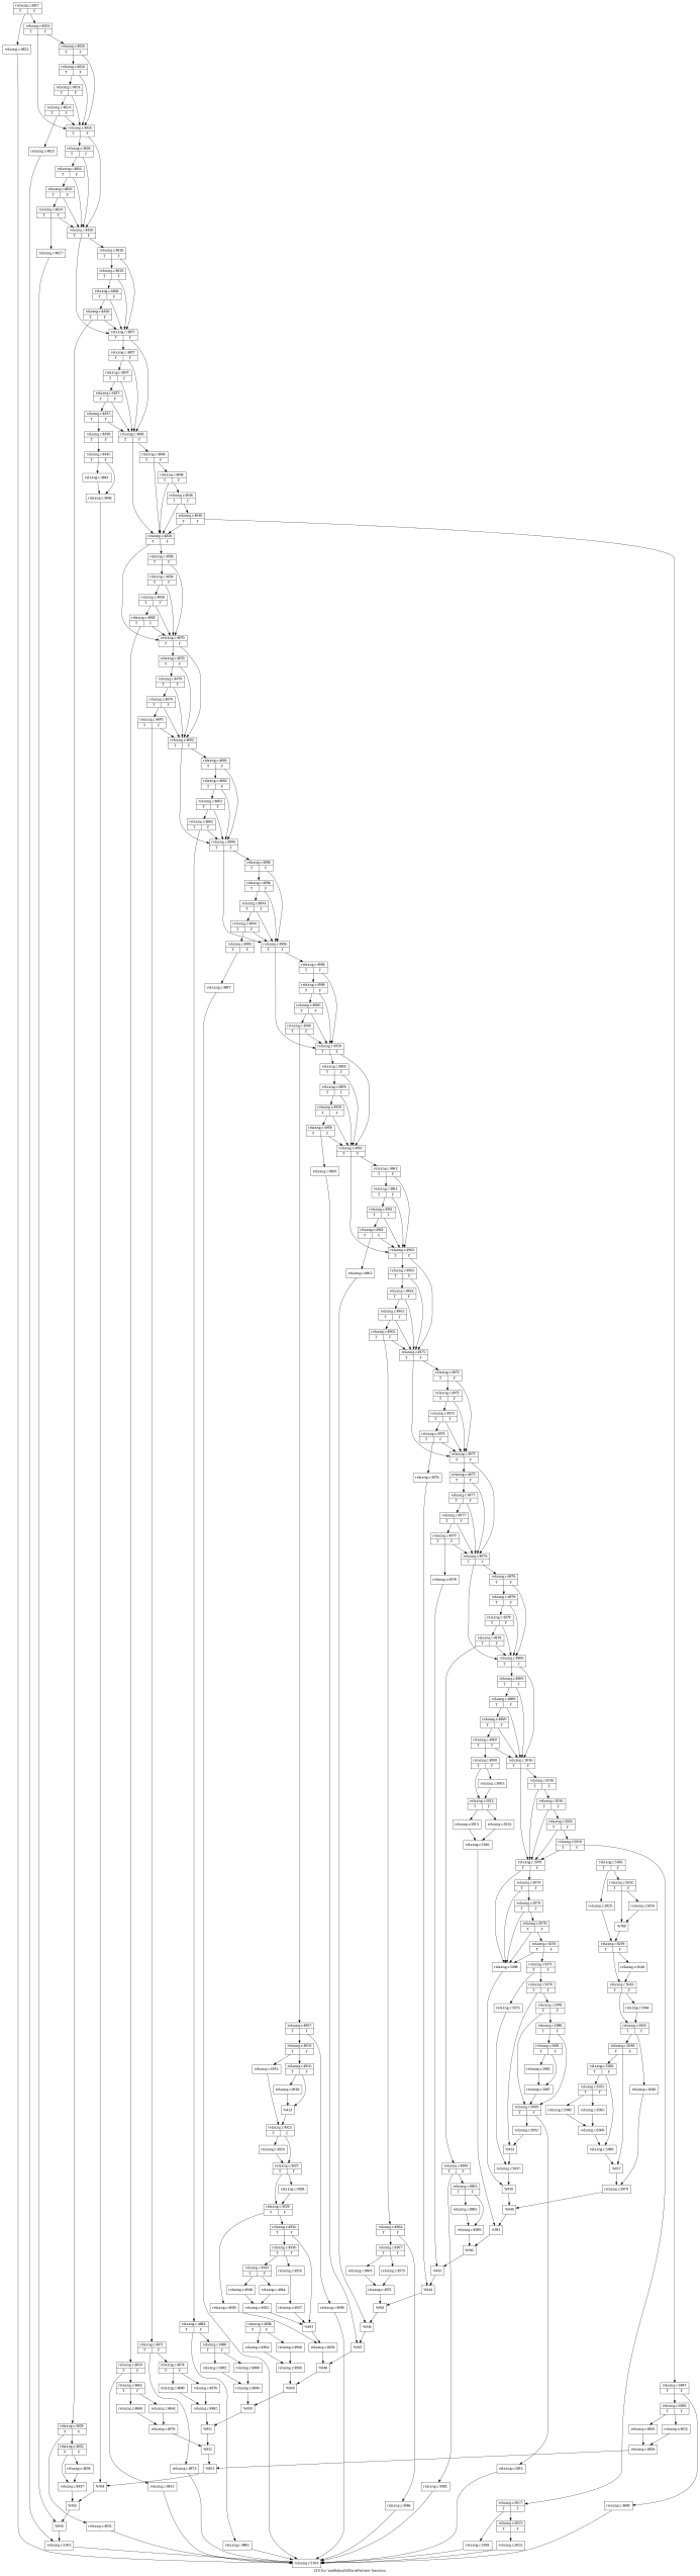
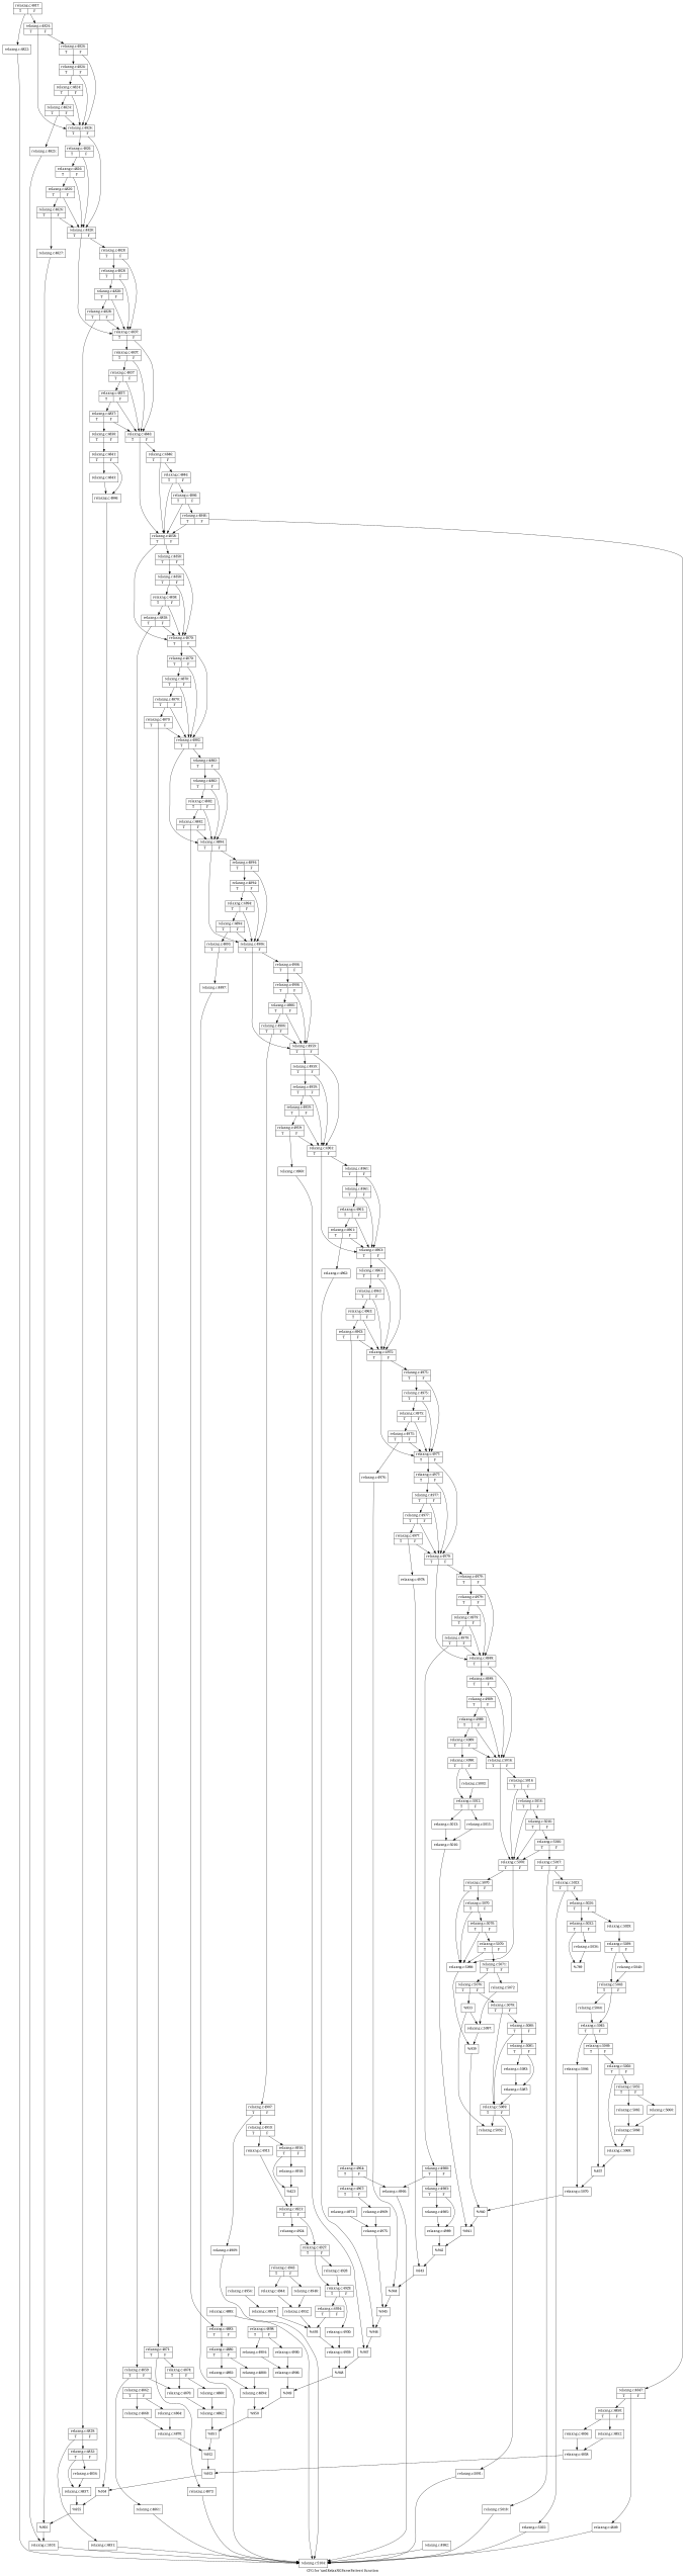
  digraph {
    fontname="Noto Serif"
    label="CFG for 'xmlRelaxNGParsePattern' function"
    node [fontname="Noto Serif" shape=record]
    edge [fontname="Noto Serif"]
    n1 [label="{relaxng.c:4817:|{<s0>T|<s1>F}}"]
    n2 [label="{relaxng.c:4822:}"]
    n3 [label="{relaxng.c:4824:|{<s0>T|<s1>F}}"]
    n4 [label="{relaxng.c:5104:}"]
    n5 [label="{relaxng.c:4824:|{<s0>T|<s1>F}}"]
    n6 [label="{relaxng.c:4826:|{<s0>T|<s1>F}}"]
    n7 [label="{relaxng.c:4824:|{<s0>T|<s1>F}}"]
    n8 [label="{relaxng.c:4826:|{<s0>T|<s1>F}}"]
    n9 [label="{relaxng.c:4828:|{<s0>T|<s1>F}}"]
    n10 [label="{relaxng.c:4824:|{<s0>T|<s1>F}}"]
    n11 [label="{relaxng.c:4826:|{<s0>T|<s1>F}}"]
    n12 [label="{relaxng.c:4828:|{<s0>T|<s1>F}}"]
    n13 [label="{relaxng.c:4837:|{<s0>T|<s1>F}}"]
    n14 [label="{relaxng.c:4824:|{<s0>T|<s1>F}}"]
    n15 [label="{relaxng.c:4825:}"]
    n16 [label="{relaxng.c:5103:}"]
    n17 [label="{relaxng.c:4826:|{<s0>T|<s1>F}}"]
    n18 [label="{relaxng.c:4828:|{<s0>T|<s1>F}}"]
    n19 [label="{relaxng.c:4837:|{<s0>T|<s1>F}}"]
    n20 [label="{relaxng.c:4846:|{<s0>T|<s1>F}}"]
    n21 [label="{relaxng.c:4826:|{<s0>T|<s1>F}}"]
    n22 [label="{relaxng.c:4827:}"]
    n23 [label="{%956}"]
    n24 [label="{relaxng.c:4828:|{<s0>T|<s1>F}}"]
    n25 [label="{relaxng.c:4837:|{<s0>T|<s1>F}}"]
    n26 [label="{relaxng.c:4846:|{<s0>T|<s1>F}}"]
    n27 [label="{relaxng.c:4858:|{<s0>T|<s1>F}}"]
    n28 [label="{relaxng.c:4828:|{<s0>T|<s1>F}}"]
    n29 [label="{relaxng.c:4829:|{<s0>T|<s1>F}}"]
    n30 [label="{relaxng.c:4831:}"]
    n31 [label="{relaxng.c:4832:|{<s0>T|<s1>F}}"]
    n32 [label="{relaxng.c:4834:}"]
    n33 [label="{relaxng.c:4837:}"]
    n34 [label="{%955}"]
    n35 [label="{relaxng.c:4837:|{<s0>T|<s1>F}}"]
    n36 [label="{relaxng.c:4846:|{<s0>T|<s1>F}}"]
    n37 [label="{relaxng.c:4858:|{<s0>T|<s1>F}}"]
    n38 [label="{relaxng.c:4870:|{<s0>T|<s1>F}}"]
    n39 [label="{relaxng.c:4837:|{<s0>T|<s1>F}}"]
    n40 [label="{relaxng.c:4838:|{<s0>T|<s1>F}}"]
    n41 [label="{relaxng.c:4841:|{<s0>T|<s1>F}}"]
    n42 [label="{relaxng.c:4843:}"]
    n43 [label="{relaxng.c:4846:}"]
    n44 [label="{%954}"]
    n45 [label="{relaxng.c:4846:|{<s0>T|<s1>F}}"]
    n46 [label="{relaxng.c:4858:|{<s0>T|<s1>F}}"]
    n47 [label="{relaxng.c:4870:|{<s0>T|<s1>F}}"]
    n48 [label="{relaxng.c:4882:|{<s0>T|<s1>F}}"]
    n49 [label="{relaxng.c:4846:|{<s0>T|<s1>F}}"]
    n50 [label="{relaxng.c:4847:|{<s0>T|<s1>F}}"]
    n51 [label="{relaxng.c:4849:}"]
    n52 [label="{relaxng.c:4850:|{<s0>T|<s1>F}}"]
    n53 [label="{relaxng.c:4852:}"]
    n54 [label="{relaxng.c:4856:}"]
    n55 [label="{relaxng.c:4858:}"]
    n56 [label="{%953}"]
    n57 [label="{relaxng.c:4858:|{<s0>T|<s1>F}}"]
    n58 [label="{relaxng.c:4870:|{<s0>T|<s1>F}}"]
    n59 [label="{relaxng.c:4882:|{<s0>T|<s1>F}}"]
    n60 [label="{relaxng.c:4894:|{<s0>T|<s1>F}}"]
    n61 [label="{relaxng.c:4858:|{<s0>T|<s1>F}}"]
    n62 [label="{relaxng.c:4859:|{<s0>T|<s1>F}}"]
    n63 [label="{relaxng.c:4861:}"]
    n64 [label="{relaxng.c:4862:|{<s0>T|<s1>F}}"]
    n65 [label="{relaxng.c:4864:}"]
    n66 [label="{relaxng.c:4868:}"]
    n67 [label="{relaxng.c:4870:}"]
    n68 [label="{%952}"]
    n69 [label="{relaxng.c:4870:|{<s0>T|<s1>F}}"]
    n70 [label="{relaxng.c:4882:|{<s0>T|<s1>F}}"]
    n71 [label="{relaxng.c:4894:|{<s0>T|<s1>F}}"]
    n72 [label="{relaxng.c:4906:|{<s0>T|<s1>F}}"]
    n73 [label="{relaxng.c:4870:|{<s0>T|<s1>F}}"]
    n74 [label="{relaxng.c:4871:|{<s0>T|<s1>F}}"]
    n75 [label="{relaxng.c:4873:}"]
    n76 [label="{relaxng.c:4874:|{<s0>T|<s1>F}}"]
    n77 [label="{relaxng.c:4876:}"]
    n78 [label="{relaxng.c:4880:}"]
    n79 [label="{relaxng.c:4882:}"]
    n80 [label="{%951}"]
    n81 [label="{relaxng.c:4882:|{<s0>T|<s1>F}}"]
    n82 [label="{relaxng.c:4894:|{<s0>T|<s1>F}}"]
    n83 [label="{relaxng.c:4906:|{<s0>T|<s1>F}}"]
    n84 [label="{relaxng.c:4959:|{<s0>T|<s1>F}}"]
    n85 [label="{relaxng.c:4882:|{<s0>T|<s1>F}}"]
    n86 [label="{relaxng.c:4883:|{<s0>T|<s1>F}}"]
    n87 [label="{relaxng.c:4885:}"]
    n88 [label="{relaxng.c:4886:|{<s0>T|<s1>F}}"]
    n89 [label="{relaxng.c:4888:}"]
    n90 [label="{relaxng.c:4892:}"]
    n91 [label="{relaxng.c:4894:}"]
    n92 [label="{%950}"]
    n93 [label="{relaxng.c:4894:|{<s0>T|<s1>F}}"]
    n94 [label="{relaxng.c:4906:|{<s0>T|<s1>F}}"]
    n95 [label="{relaxng.c:4959:|{<s0>T|<s1>F}}"]
    n96 [label="{relaxng.c:4961:|{<s0>T|<s1>F}}"]
    n97 [label="{relaxng.c:4894:|{<s0>T|<s1>F}}"]
    n98 [label="{relaxng.c:4895:|{<s0>T|<s1>F}}"]
    n99 [label="{relaxng.c:4897:}"]
    n100 [label="{relaxng.c:4898:|{<s0>T|<s1>F}}"]
    n101 [label="{relaxng.c:4900:}"]
    n102 [label="{relaxng.c:4904:}"]
    n103 [label="{relaxng.c:4906:}"]
    n104 [label="{%949}"]
    n105 [label="{relaxng.c:4906:|{<s0>T|<s1>F}}"]
    n106 [label="{relaxng.c:4959:|{<s0>T|<s1>F}}"]
    n107 [label="{relaxng.c:4961:|{<s0>T|<s1>F}}"]
    n108 [label="{relaxng.c:4963:|{<s0>T|<s1>F}}"]
    n109 [label="{relaxng.c:4906:|{<s0>T|<s1>F}}"]
    n110 [label="{relaxng.c:4907:|{<s0>T|<s1>F}}"]
    n111 [label="{relaxng.c:4909:}"]
    n112 [label="{relaxng.c:4910:|{<s0>T|<s1>F}}"]
    n113 [label="{relaxng.c:4913:}"]
    n114 [label="{relaxng.c:4916:|{<s0>T|<s1>F}}"]
    n115 [label="{relaxng.c:4923:|{<s0>T|<s1>F}}"]
    n116 [label="{relaxng.c:4918:}"]
    n117 [label="{%423}"]
    n118 [label="{relaxng.c:4924:}"]
    n119 [label="{relaxng.c:4927:|{<s0>T|<s1>F}}"]
    n120 [label="{relaxng.c:4928:}"]
    n121 [label="{relaxng.c:4929:|{<s0>T|<s1>F}}"]
    n122 [label="{relaxng.c:4930:}"]
    n123 [label="{relaxng.c:4934:|{<s0>T|<s1>F}}"]
    n124 [label="{relaxng.c:4959:}"]
-   n125 [label="{relaxng.c:4938:|{<s0>T|<s1>F}}"]
    n126 [label="{%493}"]
    n127 [label="{%948}"]
    n128 [label="{relaxng.c:4943:|{<s0>T|<s1>F}}"]
    n129 [label="{relaxng.c:4954:}"]
    n130 [label="{relaxng.c:4944:}"]
    n131 [label="{relaxng.c:4948:}"]
    n132 [label="{relaxng.c:4957:}"]
    n133 [label="{relaxng.c:4952:}"]
    n134 [label="{relaxng.c:4959:|{<s0>T|<s1>F}}"]
    n135 [label="{relaxng.c:4961:|{<s0>T|<s1>F}}"]
    n136 [label="{relaxng.c:4963:|{<s0>T|<s1>F}}"]
    n137 [label="{relaxng.c:4975:|{<s0>T|<s1>F}}"]
    n138 [label="{relaxng.c:4959:|{<s0>T|<s1>F}}"]
    n139 [label="{relaxng.c:4960:}"]
    n140 [label="{%947}"]
    n141 [label="{relaxng.c:4961:|{<s0>T|<s1>F}}"]
    n142 [label="{relaxng.c:4963:|{<s0>T|<s1>F}}"]
    n143 [label="{relaxng.c:4975:|{<s0>T|<s1>F}}"]
    n144 [label="{relaxng.c:4977:|{<s0>T|<s1>F}}"]
    n145 [label="{relaxng.c:4961:|{<s0>T|<s1>F}}"]
    n146 [label="{relaxng.c:4962:}"]
    n147 [label="{%946}"]
    n148 [label="{relaxng.c:4963:|{<s0>T|<s1>F}}"]
    n149 [label="{relaxng.c:4975:|{<s0>T|<s1>F}}"]
    n150 [label="{relaxng.c:4977:|{<s0>T|<s1>F}}"]
    n151 [label="{relaxng.c:4979:|{<s0>T|<s1>F}}"]
    n152 [label="{relaxng.c:4963:|{<s0>T|<s1>F}}"]
    n153 [label="{relaxng.c:4964:|{<s0>T|<s1>F}}"]
    n154 [label="{relaxng.c:4966:}"]
    n155 [label="{relaxng.c:4967:|{<s0>T|<s1>F}}"]
    n156 [label="{relaxng.c:4969:}"]
    n157 [label="{relaxng.c:4973:}"]
    n158 [label="{relaxng.c:4975:}"]
    n159 [label="{%945}"]
    n160 [label="{relaxng.c:4975:|{<s0>T|<s1>F}}"]
    n161 [label="{relaxng.c:4977:|{<s0>T|<s1>F}}"]
    n162 [label="{relaxng.c:4979:|{<s0>T|<s1>F}}"]
    n163 [label="{relaxng.c:4989:|{<s0>T|<s1>F}}"]
    n164 [label="{relaxng.c:4975:|{<s0>T|<s1>F}}"]
    n165 [label="{relaxng.c:4976:}"]
    n166 [label="{%944}"]
    n167 [label="{relaxng.c:4977:|{<s0>T|<s1>F}}"]
    n168 [label="{relaxng.c:4979:|{<s0>T|<s1>F}}"]
    n169 [label="{relaxng.c:4989:|{<s0>T|<s1>F}}"]
    n170 [label="{relaxng.c:5016:|{<s0>T|<s1>F}}"]
    n171 [label="{relaxng.c:4977:|{<s0>T|<s1>F}}"]
    n172 [label="{relaxng.c:4978:}"]
    n173 [label="{%943}"]
    n174 [label="{relaxng.c:4979:|{<s0>T|<s1>F}}"]
    n175 [label="{relaxng.c:4989:|{<s0>T|<s1>F}}"]
    n176 [label="{relaxng.c:5016:|{<s0>T|<s1>F}}"]
    n177 [label="{relaxng.c:5070:|{<s0>T|<s1>F}}"]
    n178 [label="{relaxng.c:4979:|{<s0>T|<s1>F}}"]
    n179 [label="{relaxng.c:4980:|{<s0>T|<s1>F}}"]
    n180 [label="{relaxng.c:4982:}"]
    n181 [label="{relaxng.c:4983:|{<s0>T|<s1>F}}"]
    n182 [label="{relaxng.c:4985:}"]
    n183 [label="{relaxng.c:4989:}"]
    n184 [label="{%942}"]
    n185 [label="{relaxng.c:4989:|{<s0>T|<s1>F}}"]
    n186 [label="{relaxng.c:5016:|{<s0>T|<s1>F}}"]
    n187 [label="{relaxng.c:5070:|{<s0>T|<s1>F}}"]
    n188 [label="{relaxng.c:5098:}"]
    n189 [label="{relaxng.c:4989:|{<s0>T|<s1>F}}"]
    n190 [label="{relaxng.c:4990:|{<s0>T|<s1>F}}"]
    n191 [label="{relaxng.c:5003:}"]
    n192 [label="{relaxng.c:5012:|{<s0>T|<s1>F}}"]
    n193 [label="{relaxng.c:5013:}"]
    n194 [label="{relaxng.c:5015:}"]
    n195 [label="{relaxng.c:5016:}"]
    n196 [label="{%941}"]
    n197 [label="{relaxng.c:5016:|{<s0>T|<s1>F}}"]
    n198 [label="{relaxng.c:5070:|{<s0>T|<s1>F}}"]
    n199 [label="{%939}"]
    n200 [label="{relaxng.c:5016:|{<s0>T|<s1>F}}"]
    n201 [label="{relaxng.c:5017:|{<s0>T|<s1>F}}"]
    n202 [label="{relaxng.c:5018:}"]
    n203 [label="{relaxng.c:5023:|{<s0>T|<s1>F}}"]
    n204 [label="{relaxng.c:5025:}"]
    n205 [label="{relaxng.c:5026:|{<s0>T|<s1>F}}"]
    n206 [label="{relaxng.c:5029:}"]
    n207 [label="{relaxng.c:5032:|{<s0>T|<s1>F}}"]
    n208 [label="{relaxng.c:5039:|{<s0>T|<s1>F}}"]
    n209 [label="{relaxng.c:5034:}"]
    n210 [label="{%789}"]
    n211 [label="{relaxng.c:5040:}"]
    n212 [label="{relaxng.c:5043:|{<s0>T|<s1>F}}"]
    n213 [label="{relaxng.c:5044:}"]
    n214 [label="{relaxng.c:5045:|{<s0>T|<s1>F}}"]
    n215 [label="{relaxng.c:5046:}"]
    n216 [label="{relaxng.c:5049:|{<s0>T|<s1>F}}"]
    n217 [label="{relaxng.c:5070:}"]
    n218 [label="{relaxng.c:5050:|{<s0>T|<s1>F}}"]
    n219 [label="{%857}"]
    n220 [label="{%940}"]
    n221 [label="{relaxng.c:5055:|{<s0>T|<s1>F}}"]
    n222 [label="{relaxng.c:5069:}"]
    n223 [label="{relaxng.c:5060:}"]
    n224 [label="{relaxng.c:5065:}"]
    n225 [label="{relaxng.c:5068:}"]
    n226 [label="{relaxng.c:5070:|{<s0>T|<s1>F}}"]
    n227 [label="{relaxng.c:5070:|{<s0>T|<s1>F}}"]
    n228 [label="{relaxng.c:5071:|{<s0>T|<s1>F}}"]
    n229 [label="{relaxng.c:5072:}"]
    n230 [label="{relaxng.c:5076:|{<s0>T|<s1>F}}"]
    n231 [label="{relaxng.c:5097:}"]
    n232 [label="{relaxng.c:5078:|{<s0>T|<s1>F}}"]
    n233 [label="{%933}"]
    n234 [label="{relaxng.c:5080:|{<s0>T|<s1>F}}"]
    n235 [label="{relaxng.c:5089:|{<s0>T|<s1>F}}"]
    n236 [label="{relaxng.c:5081:|{<s0>T|<s1>F}}"]
    n237 [label="{relaxng.c:5091:}"]
    n238 [label="{relaxng.c:5092:}"]
    n239 [label="{relaxng.c:5083:}"]
    n240 [label="{relaxng.c:5087:}"]
    n1 -> n2
    n1 -> n3
    n2 -> n4
    n3 -> n5
    n3 -> n6
    n5 -> n6
    n5 -> n7
    n6 -> n8
    n6 -> n9
    n7 -> n6
    n7 -> n10
    n8 -> n9
    n8 -> n11
    n9 -> n12
    n9 -> n13
    n10 -> n6
    n10 -> n14
    n11 -> n9
    n11 -> n17
    n12 -> n13
    n12 -> n18
    n13 -> n19
    n13 -> n20
    n14 -> n6
    n14 -> n15
    n15 -> n16
    n16 -> n4
    n17 -> n9
    n17 -> n21
    n18 -> n13
    n18 -> n24
    n19 -> n20
    n19 -> n25
    n20 -> n26
    n20 -> n27
    n21 -> n9
    n21 -> n22
    n22 -> n23
    n23 -> n16
    n24 -> n13
    n24 -> n28
    n25 -> n20
    n25 -> n35
    n26 -> n27
    n26 -> n36
    n27 -> n37
    n27 -> n38
    n28 -> n13
    n28 -> n29
    n29 -> n30
    n29 -> n31
    n30 -> n4
    n31 -> n32
    n31 -> n33
    n32 -> n33
    n33 -> n34
    n34 -> n23
    n35 -> n20
    n35 -> n39
    n36 -> n27
    n36 -> n45
    n37 -> n38
    n37 -> n46
    n38 -> n47
    n38 -> n48
    n39 -> n20
    n39 -> n40
    n40 -> n41
    n41 -> n42
    n41 -> n43
    n42 -> n43
    n43 -> n44
    n44 -> n34
    n45 -> n27
    n45 -> n49
    n46 -> n38
    n46 -> n57
    n47 -> n48
    n47 -> n58
    n48 -> n59
    n48 -> n60
    n49 -> n27
    n49 -> n50
    n50 -> n51
    n50 -> n52
    n51 -> n4
    n52 -> n53
    n52 -> n54
    n53 -> n55
    n54 -> n55
    n55 -> n56
    n56 -> n44
    n57 -> n38
    n57 -> n61
    n58 -> n48
    n58 -> n69
    n59 -> n60
    n59 -> n70
    n60 -> n71
    n60 -> n72
    n61 -> n38
    n61 -> n62
    n62 -> n63
-   n62 -> n64
+   n62 -> n77
    n63 -> n4
    n64 -> n65
    n64 -> n66
    n65 -> n67
    n66 -> n67
    n67 -> n68
    n68 -> n56
    n69 -> n48
    n69 -> n73
    n70 -> n60
    n70 -> n81
    n71 -> n72
    n71 -> n82
    n72 -> n83
    n72 -> n84
    n73 -> n48
    n73 -> n74
    n74 -> n75
    n74 -> n76
    n75 -> n4
    n76 -> n77
    n76 -> n78
    n77 -> n79
    n78 -> n79
    n79 -> n80
    n80 -> n68
    n81 -> n60
    n81 -> n85
    n82 -> n72
    n82 -> n93
    n83 -> n84
    n83 -> n94
    n84 -> n95
    n84 -> n96
    n85 -> n60
    n85 -> n86
-   n86 -> n87
+   n87 -> n86
    n86 -> n88
    n87 -> n4
    n88 -> n89
    n88 -> n90
    n89 -> n91
    n90 -> n91
    n91 -> n92
    n92 -> n80
    n93 -> n72
    n93 -> n97
    n94 -> n84
    n94 -> n105
    n95 -> n96
    n95 -> n106
    n96 -> n107
    n96 -> n108
    n97 -> n72
    n97 -> n98
    n98 -> n99
    n99 -> n4
    n100 -> n101
    n100 -> n102
    n101 -> n103
    n102 -> n103
    n103 -> n104
    n104 -> n92
    n105 -> n84
    n105 -> n109
    n106 -> n96
    n106 -> n134
    n107 -> n108
    n107 -> n135
    n108 -> n136
    n108 -> n137
    n109 -> n84
    n109 -> n110
    n110 -> n111
    n110 -> n112
    n111 -> n4
    n112 -> n113
    n112 -> n114
    n113 -> n115
    n114 -> n116
    n114 -> n117
    n115 -> n118
    n115 -> n119
    n116 -> n117
    n117 -> n115
    n118 -> n119
    n119 -> n120
    n119 -> n121
    n120 -> n121
    n121 -> n122
    n121 -> n123
    n122 -> n124
-   n123 -> n125
    n123 -> n126
    n124 -> n127
-   n125 -> n128
-   n125 -> n129
    n126 -> n124
    n127 -> n104
    n128 -> n130
    n128 -> n131
    n129 -> n132
    n130 -> n133
    n131 -> n133
    n132 -> n126
    n133 -> n126
    n134 -> n96
    n134 -> n138
    n135 -> n108
    n135 -> n141
    n136 -> n137
    n136 -> n142
    n137 -> n143
    n137 -> n144
    n138 -> n96
    n138 -> n139
    n139 -> n140
    n140 -> n127
    n141 -> n108
    n141 -> n145
    n142 -> n137
    n142 -> n148
    n143 -> n144
    n143 -> n149
    n144 -> n150
    n144 -> n151
    n145 -> n108
    n145 -> n146
    n146 -> n147
    n147 -> n140
    n148 -> n137
    n148 -> n152
    n149 -> n144
    n149 -> n160
    n150 -> n151
    n150 -> n161
    n151 -> n162
    n151 -> n163
    n152 -> n137
    n152 -> n153
    n153 -> n154
    n153 -> n155
    n154 -> n4
    n155 -> n156
-   n155 -> n157
    n156 -> n158
    n157 -> n158
    n158 -> n159
    n159 -> n147
    n160 -> n144
    n160 -> n164
    n161 -> n151
    n161 -> n167
    n162 -> n163
    n162 -> n168
    n163 -> n169
    n163 -> n170
    n164 -> n144
    n164 -> n165
    n165 -> n166
    n166 -> n159
    n167 -> n151
    n167 -> n171
    n168 -> n163
    n168 -> n174
    n169 -> n170
    n169 -> n175
    n170 -> n176
    n170 -> n177
    n171 -> n151
    n171 -> n172
    n172 -> n173
    n173 -> n166
    n174 -> n163
    n174 -> n178
    n175 -> n170
    n175 -> n185
    n176 -> n177
    n176 -> n186
    n177 -> n187
    n177 -> n188
    n178 -> n163
    n178 -> n179
-   n179 -> n180
+   n179 -> n154
    n179 -> n181
    n180 -> n4
    n181 -> n182
    n181 -> n183
    n182 -> n183
    n183 -> n184
    n184 -> n173
    n185 -> n170
    n185 -> n189
    n186 -> n177
    n186 -> n197
    n187 -> n188
    n187 -> n198
    n188 -> n199
    n189 -> n170
    n189 -> n190
    n190 -> n191
    n190 -> n192
    n191 -> n192
    n192 -> n193
    n192 -> n194
    n193 -> n195
    n194 -> n195
    n195 -> n196
    n196 -> n184
    n197 -> n177
    n197 -> n200
    n198 -> n188
    n198 -> n226
    n199 -> n220
    n200 -> n177
    n200 -> n201
    n201 -> n202
    n201 -> n203
    n202 -> n4
    n203 -> n204
+   n203 -> n205
    n204 -> n4
    n205 -> n206
    n205 -> n207
    n206 -> n208
    n207 -> n209
    n207 -> n210
    n208 -> n211
    n208 -> n212
    n209 -> n210
-   n210 -> n208
    n211 -> n212
    n212 -> n213
    n212 -> n214
    n213 -> n214
    n214 -> n215
    n214 -> n216
    n215 -> n217
    n216 -> n218
    n216 -> n219
    n217 -> n220
    n218 -> n221
    n218 -> n222
    n219 -> n217
    n220 -> n196
    n221 -> n223
    n221 -> n224
    n222 -> n219
    n223 -> n225
    n224 -> n225
    n225 -> n222
    n226 -> n188
    n226 -> n227
    n227 -> n188
    n227 -> n228
    n228 -> n229
    n228 -> n230
    n229 -> n231
    n230 -> n232
    n230 -> n233
    n231 -> n199
    n232 -> n234
    n232 -> n235
    n233 -> n231
    n234 -> n235
    n234 -> n236
    n235 -> n237
    n235 -> n238
    n236 -> n239
    n236 -> n240
    n237 -> n4
-   n238 -> n233
+   n233 -> n238
    n239 -> n240
    n240 -> n235
  }
